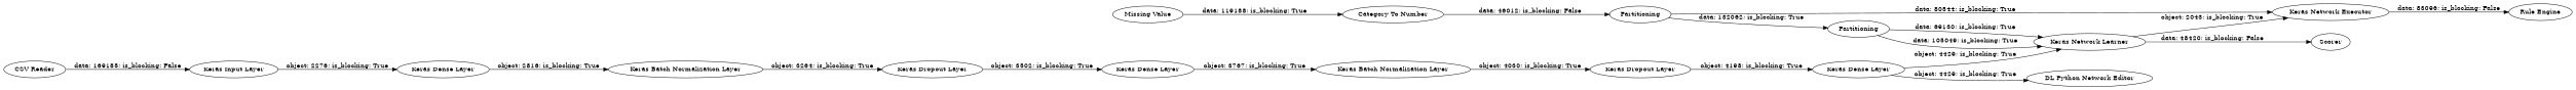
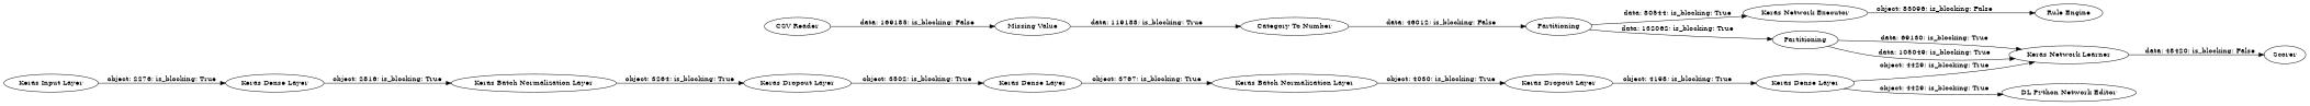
  digraph {
    rankdir=LR
    n1 [label="Keras Dropout Layer"]
    n2 [label="Keras Dense Layer"]
    n3 [label="Keras Network Learner"]
    n4 [label="DL Python Network Editor"]
    n5 [label="Keras Batch Normalization Layer"]
    n6 [label="Keras Network Executor"]
    n7 [label="Rule Engine"]
    n8 [label=Scorer]
    n9 [label="Keras Dense Layer"]
    n10 [label="CSV Reader"]
    n11 [label="Missing Value"]
    n12 [label="Category To Number"]
    n13 [label="Keras Dense Layer"]
    n14 [label="Keras Batch Normalization Layer"]
    n15 [label="Keras Dropout Layer"]
    n16 [label=Partitioning]
    n17 [label=Partitioning]
    n18 [label="Keras Input Layer"]
    n1 -> n2 [label="object: 4198; is_blocking: True"]
    n2 -> n3 [label="object: 4429; is_blocking: True"]
    n2 -> n4 [label="object: 4429; is_blocking: True"]
-   n3 -> n6 [label="object: 2043; is_blocking: True"]
    n3 -> n8 [label="data: 48420; is_blocking: False"]
    n5 -> n1 [label="object: 4030; is_blocking: True"]
-   n6 -> n7 [label="data: 83096; is_blocking: False"]
+   n6 -> n7 [label="object: 83096; is_blocking: False"]
    n9 -> n5 [label="object: 3767; is_blocking: True"]
-   n10 -> n18 [label="data: 169185; is_blocking: False"]
+   n10 -> n11 [label="data: 169185; is_blocking: False"]
    n11 -> n12 [label="data: 119188; is_blocking: True"]
    n12 -> n17 [label="data: 46012; is_blocking: False"]
    n13 -> n14 [label="object: 2816; is_blocking: True"]
    n14 -> n15 [label="object: 3264; is_blocking: True"]
    n15 -> n9 [label="object: 3502; is_blocking: True"]
    n16 -> n3 [label="data: 69130; is_blocking: True"]
    n16 -> n3 [label="data: 105049; is_blocking: True"]
    n17 -> n6 [label="data: 80544; is_blocking: True"]
    n17 -> n16 [label="data: 132062; is_blocking: True"]
    n18 -> n13 [label="object: 2276; is_blocking: True"]
  }
